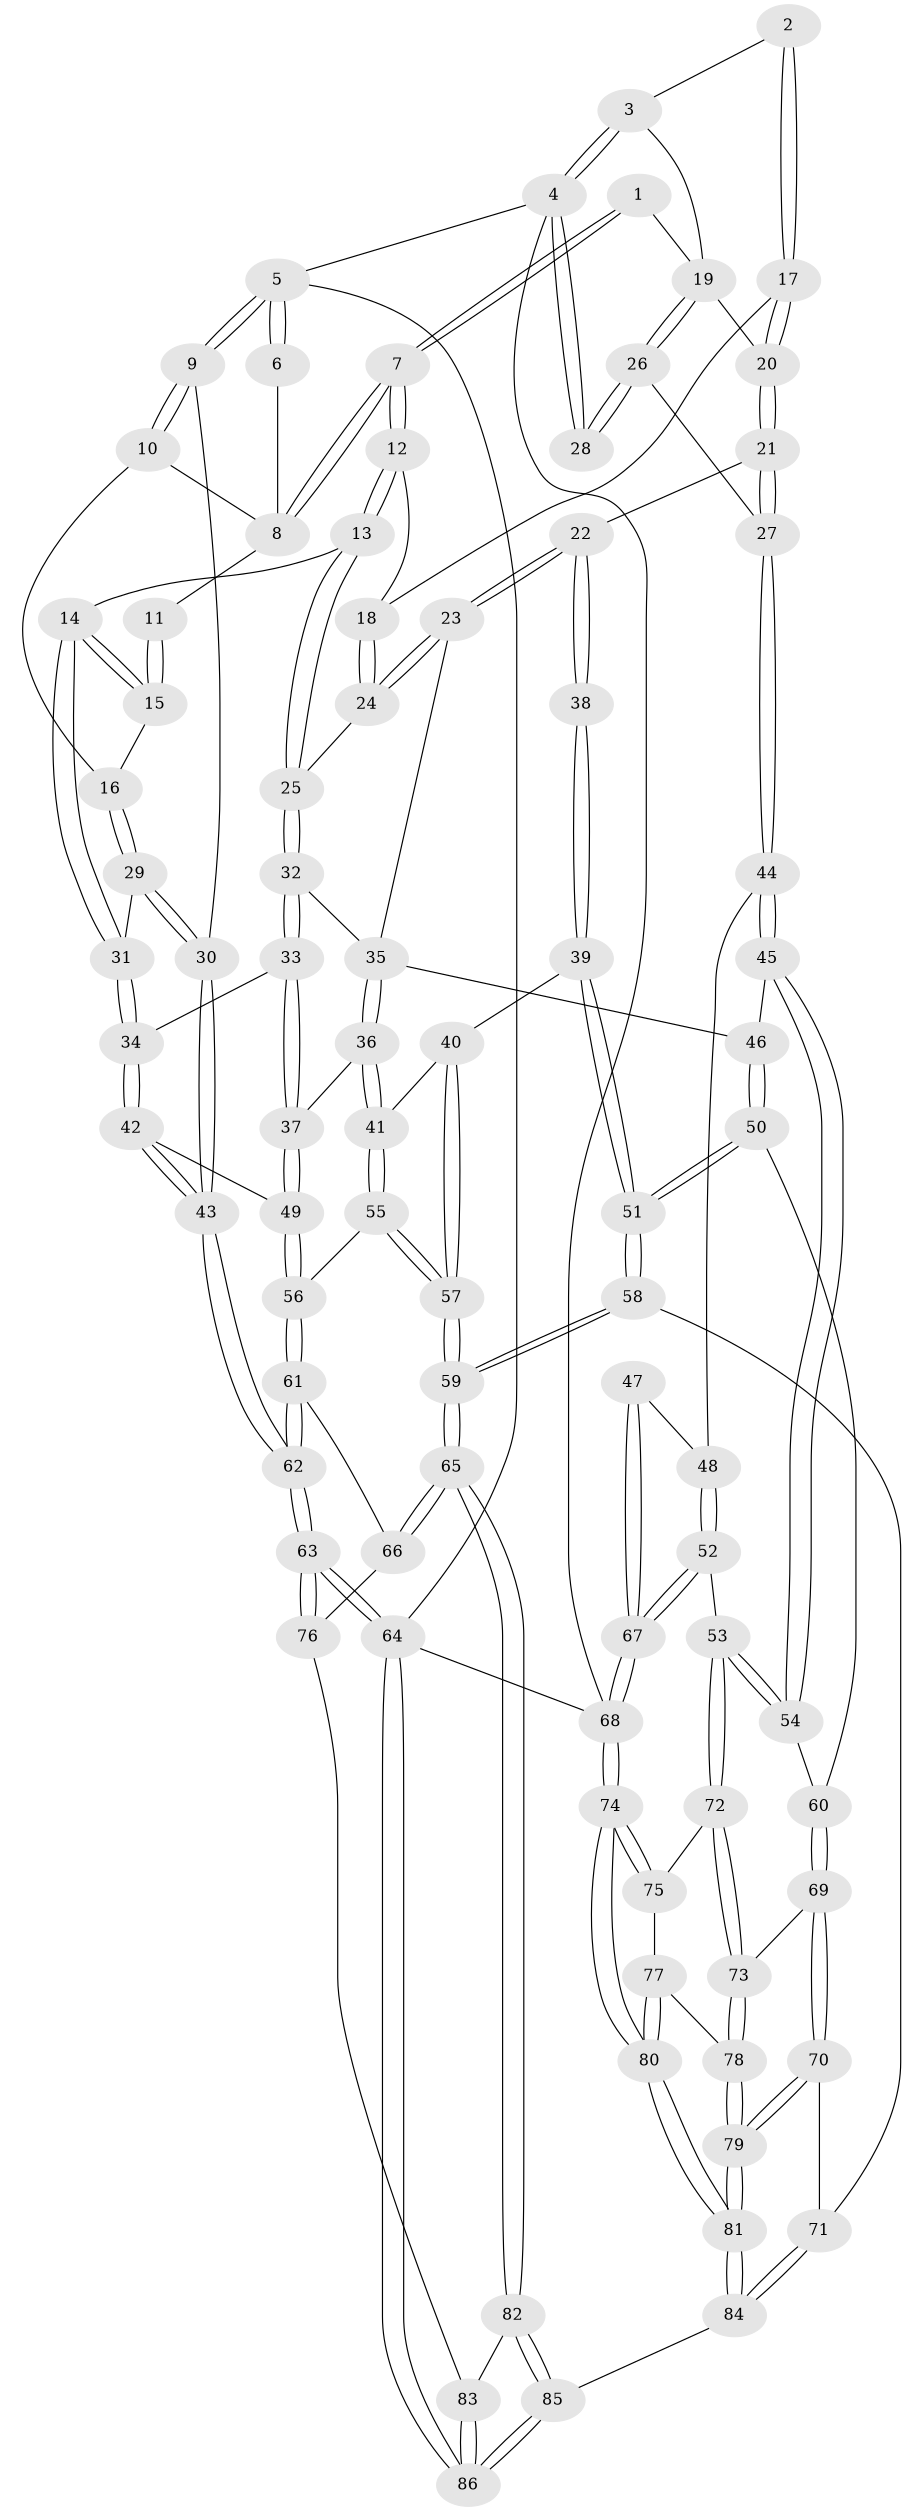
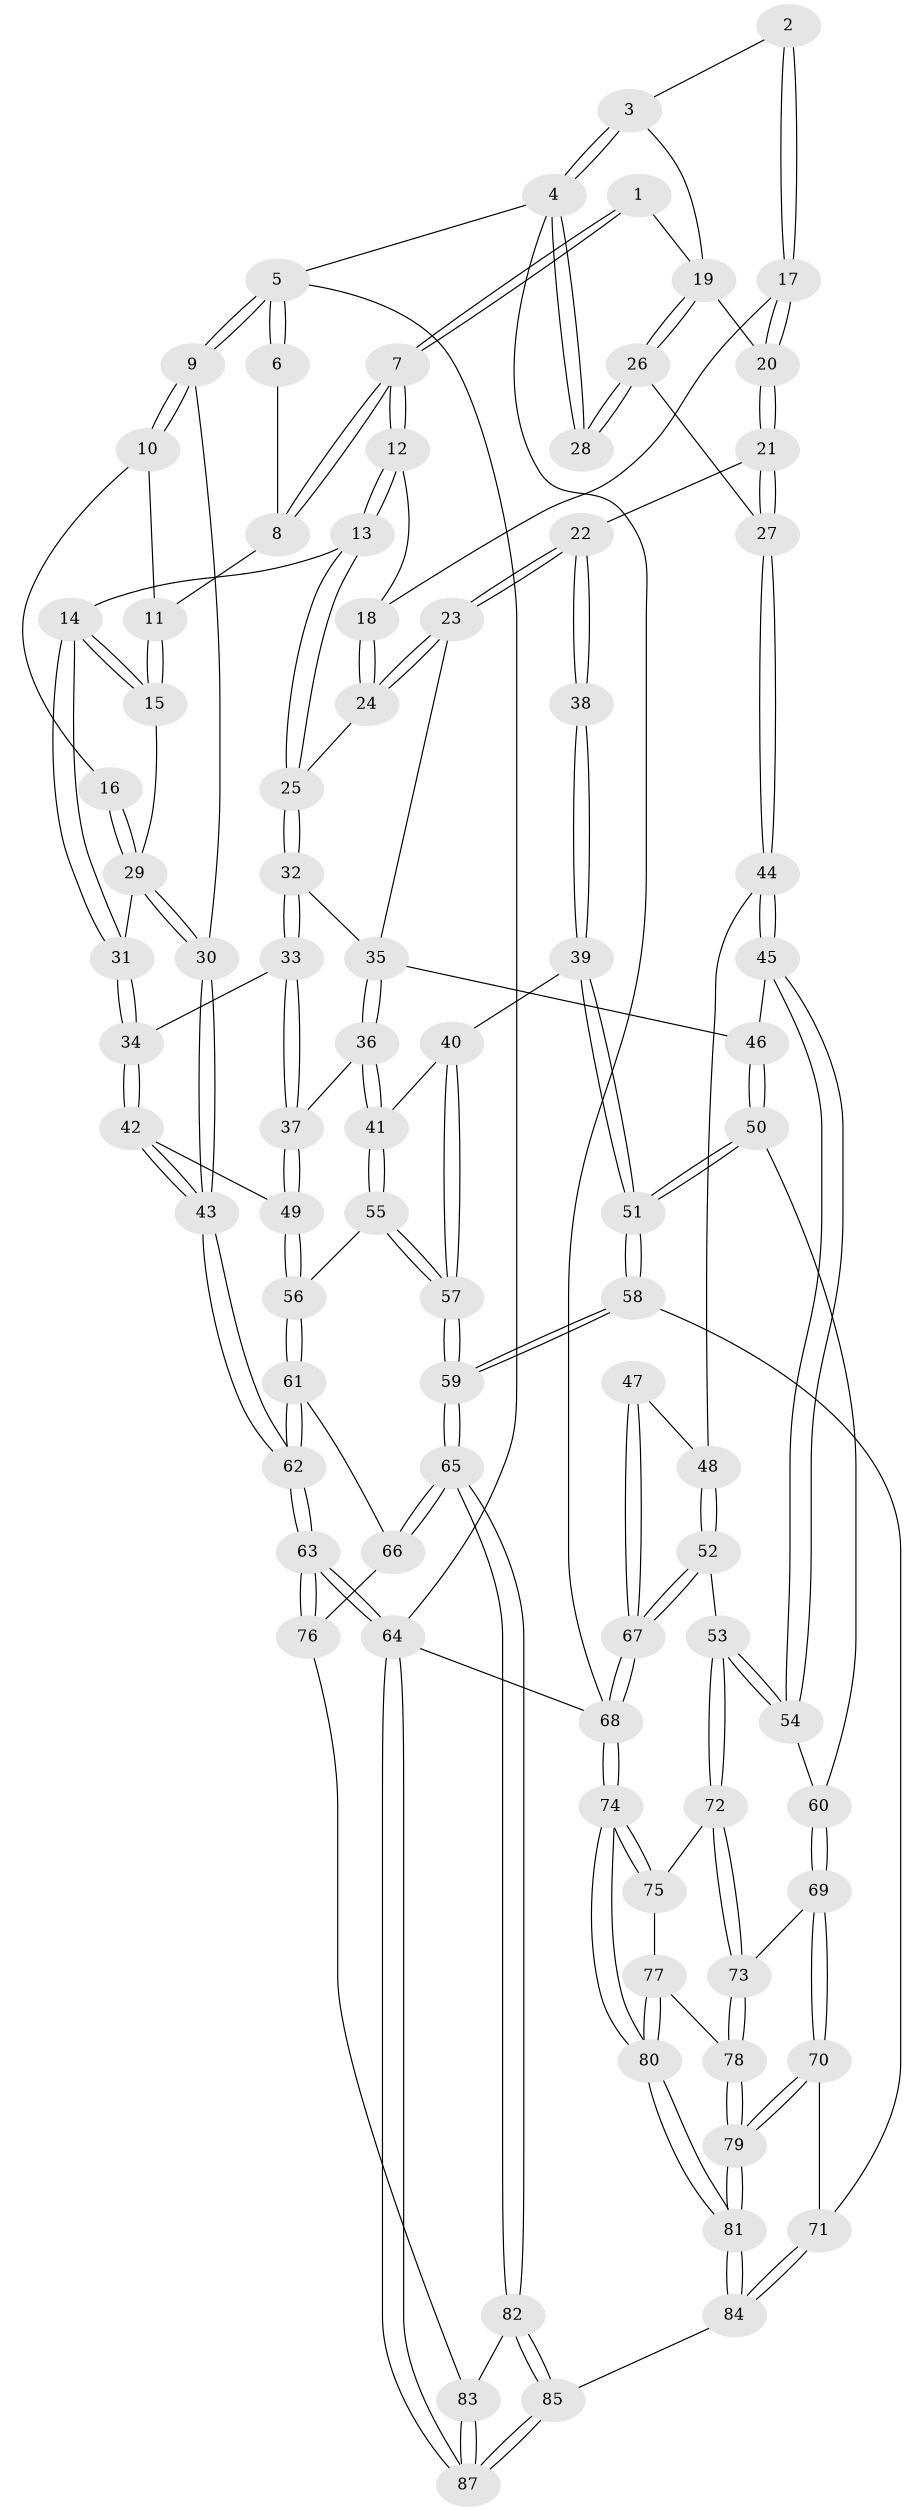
  graph {
    node [color=gray90 style=filled]
    1
    7
    19
    2
    3
    17
    8
    12
    4
    18
    20
    5
    28
    68
    26
    6
    9
    64
    74
    10
    30
-   86
+   86 [label=87]
    11
    13
    15
    16
    43
    29
    14
    25
    24
    31
    32
    34
    21
    27
    22
    23
    38
    44
    35
    39
    36
    46
    33
    45
    48
    47
    67
    62
    42
    37
    49
    41
    55
    56
    40
    51
    50
    57
    58
    59
    63
    54
    52
    60
    53
    61
    69
    71
    72
    73
    75
    66
    65
    84
    82
    70
    76
    83
    85
    80
    79
    78
    81
    77
    1 -- 7
    1 -- 7
    1 -- 19
    7 -- 8
    7 -- 8
    7 -- 12
    7 -- 12
    19 -- 20
    19 -- 26
    19 -- 26
    2 -- 3
    2 -- 17
    2 -- 17
    3 -- 19
    3 -- 4
    3 -- 4
    17 -- 18
    17 -- 20
    17 -- 20
    8 -- 11
    12 -- 18
    12 -- 13
    12 -- 13
    4 -- 5
    4 -- 28
    4 -- 28
    4 -- 68
    18 -- 24
    18 -- 24
    20 -- 21
    20 -- 21
    5 -- 6
    5 -- 6
    5 -- 9
    5 -- 9
    5 -- 64
    68 -- 74
    68 -- 74
    26 -- 28
    26 -- 28
    26 -- 27
    6 -- 8
    9 -- 10
    9 -- 10
    9 -- 30
    64 -- 68
    64 -- 86
    64 -- 86
    74 -- 75
    74 -- 75
    74 -- 80
    74 -- 80
-   10 -- 8
+   10 -- 11
    10 -- 16
    30 -- 43
    30 -- 43
    11 -- 15
    11 -- 15
    13 -- 14
    13 -- 25
    13 -- 25
-   15 -- 16
+   15 -- 29
    16 -- 29
    16 -- 29
    43 -- 62
    43 -- 62
    29 -- 30
    29 -- 30
    29 -- 31
    14 -- 15
    14 -- 15
    14 -- 31
    14 -- 31
    25 -- 32
    25 -- 32
    24 -- 25
    31 -- 34
    31 -- 34
    32 -- 35
    32 -- 33
    32 -- 33
    34 -- 42
    34 -- 42
    21 -- 27
    21 -- 27
    21 -- 22
    27 -- 44
    27 -- 44
    22 -- 23
    22 -- 23
    22 -- 38
    22 -- 38
    23 -- 24
    23 -- 24
    23 -- 35
    38 -- 39
    38 -- 39
    44 -- 45
    44 -- 45
    44 -- 48
    35 -- 36
    35 -- 36
    35 -- 46
    39 -- 40
    39 -- 51
    39 -- 51
    36 -- 37
    36 -- 41
    36 -- 41
    46 -- 50
    46 -- 50
    33 -- 34
    33 -- 37
    33 -- 37
    45 -- 46
    45 -- 54
    45 -- 54
    48 -- 52
    48 -- 52
    47 -- 48
    47 -- 67
    47 -- 67
    67 -- 68
    67 -- 68
    62 -- 63
    62 -- 63
    42 -- 43
    42 -- 43
    42 -- 49
    37 -- 49
    37 -- 49
    49 -- 56
    49 -- 56
    41 -- 55
    41 -- 55
    55 -- 56
    55 -- 57
    55 -- 57
    56 -- 61
    56 -- 61
    40 -- 41
    40 -- 57
    40 -- 57
    51 -- 58
    51 -- 58
    50 -- 51
    50 -- 51
    50 -- 60
    57 -- 59
    57 -- 59
    58 -- 59
    58 -- 59
    58 -- 71
    59 -- 65
    59 -- 65
    63 -- 64
    63 -- 64
    63 -- 76
    63 -- 76
    54 -- 60
    52 -- 67
    52 -- 67
    52 -- 53
    60 -- 69
    60 -- 69
    53 -- 54
    53 -- 54
    53 -- 72
    53 -- 72
    61 -- 62
    61 -- 62
    61 -- 66
    69 -- 73
    69 -- 70
    69 -- 70
    71 -- 84
    71 -- 84
    72 -- 73
    72 -- 73
    72 -- 75
    73 -- 78
    73 -- 78
    75 -- 77
    66 -- 76
    65 -- 66
    65 -- 66
    65 -- 82
    65 -- 82
    84 -- 85
    82 -- 83
    82 -- 85
    82 -- 85
    70 -- 71
    70 -- 79
    70 -- 79
    76 -- 83
    83 -- 86
    83 -- 86
    85 -- 86
    85 -- 86
    80 -- 81
    80 -- 81
    79 -- 81
    79 -- 81
    78 -- 79
    78 -- 79
    81 -- 84
    81 -- 84
    77 -- 80
    77 -- 80
    77 -- 78
  }
